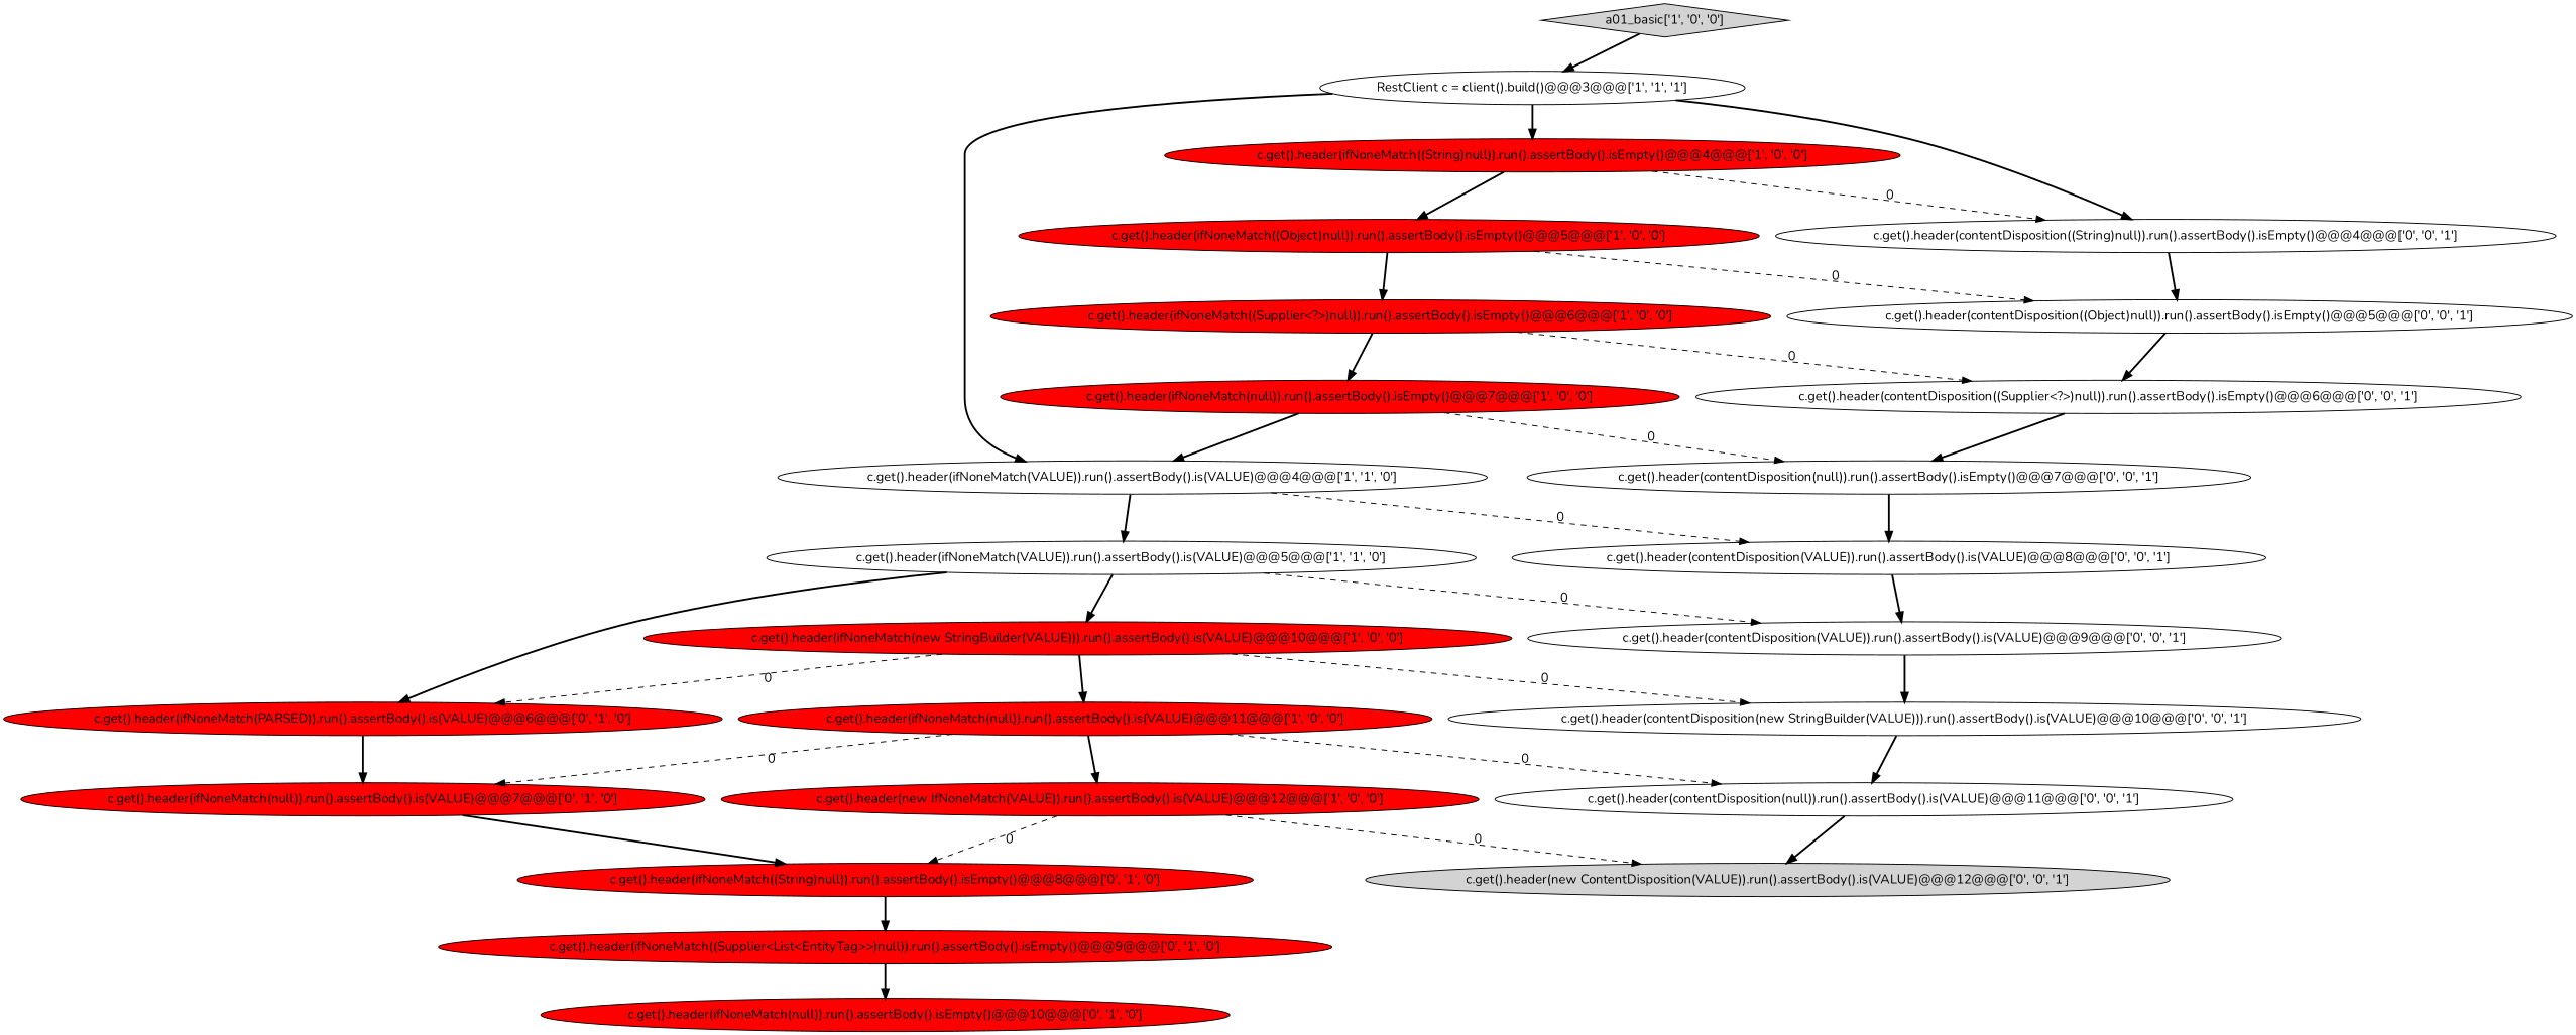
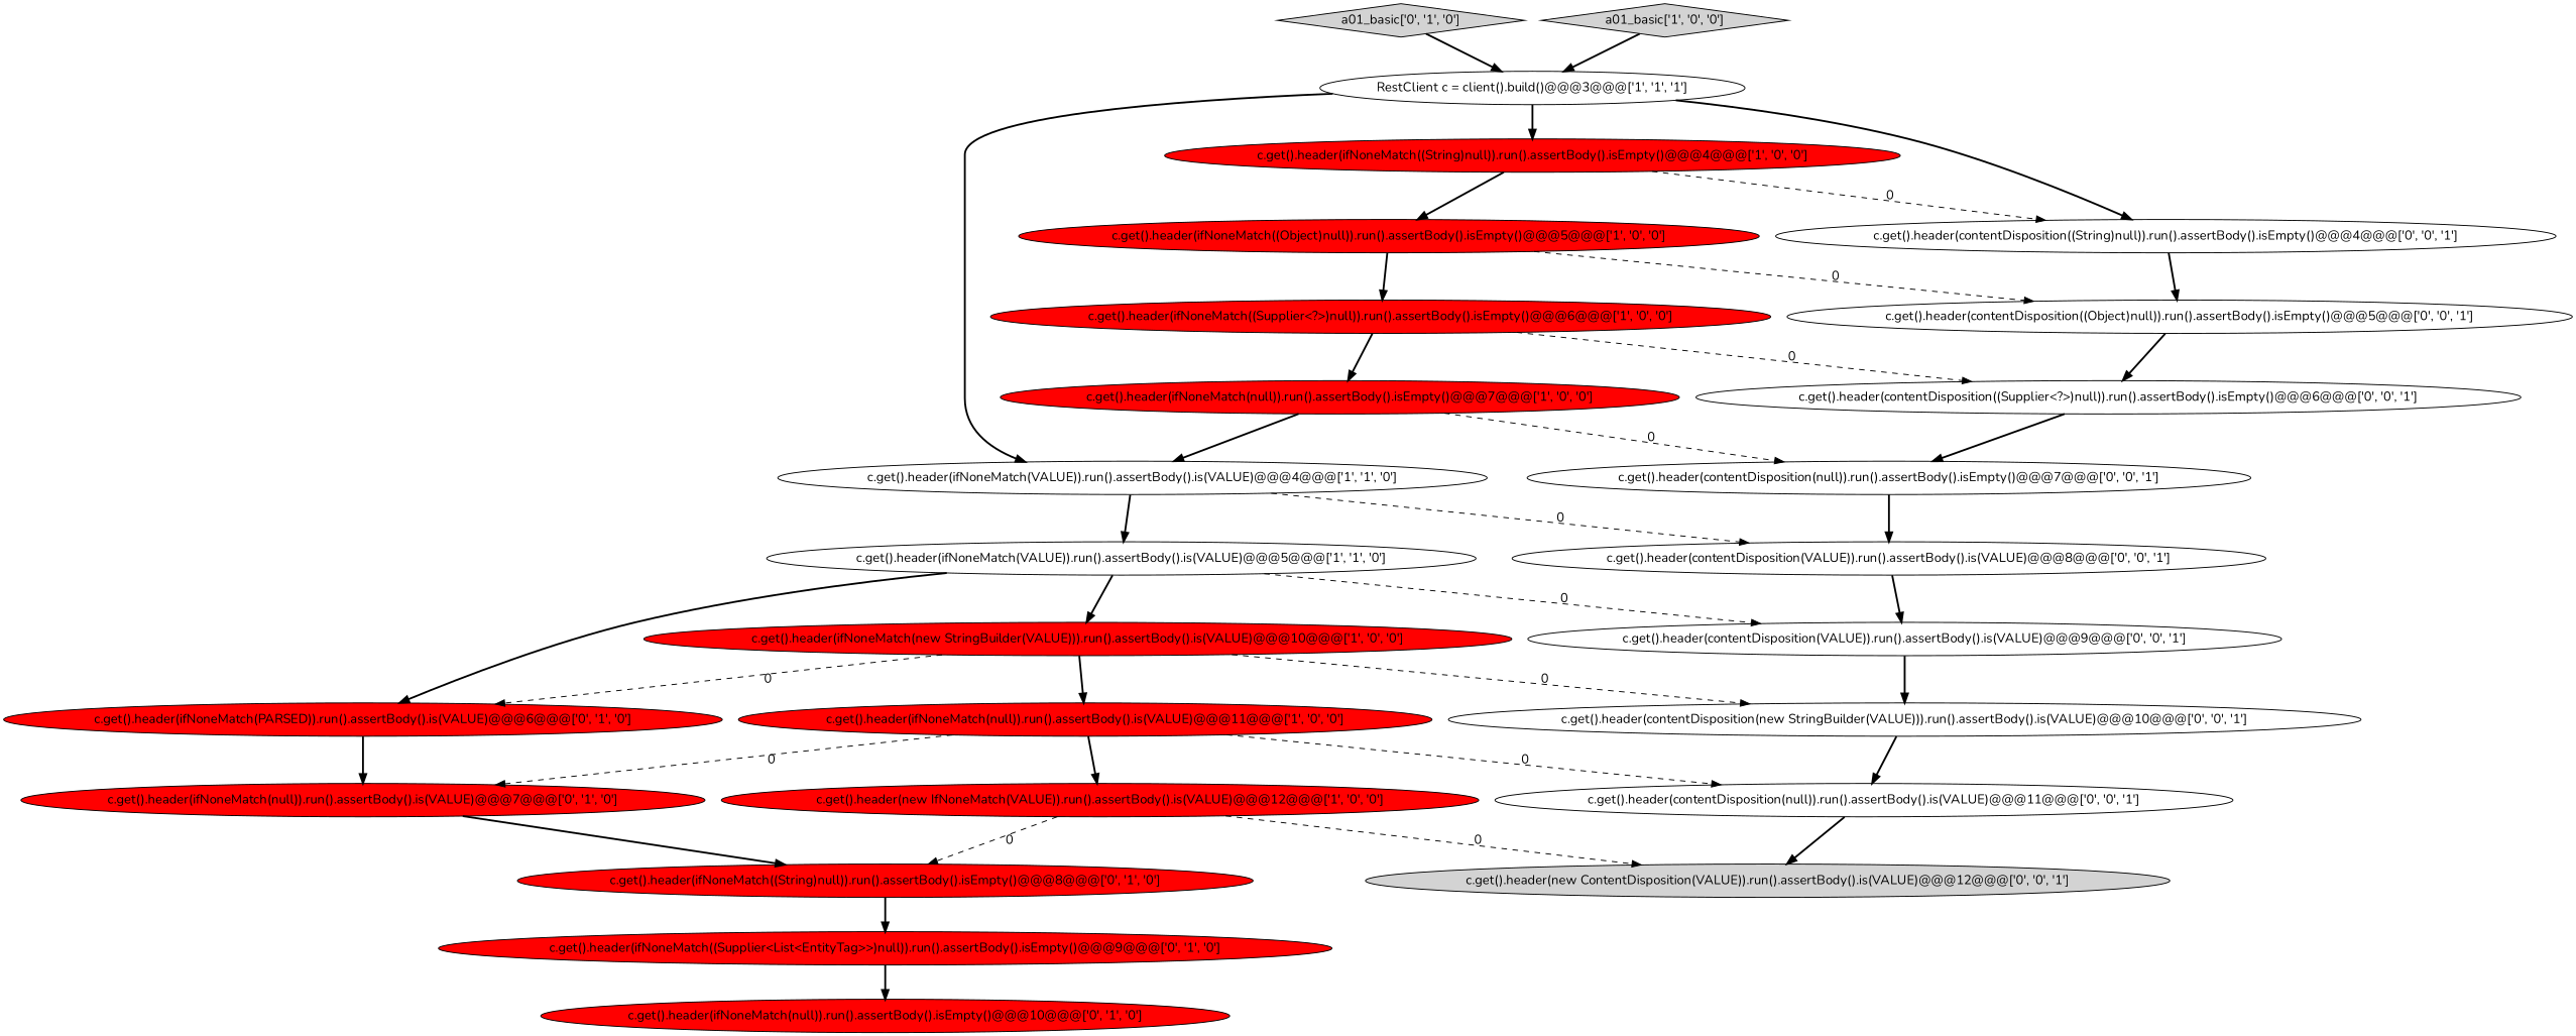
  digraph {
    fontname=Nunito
    node [fillcolor=red fontname=Nunito shape=ellipse style=filled]
    edge [fontname=Nunito style=bold]
    n1 [label="c.get().header(ifNoneMatch(new StringBuilder(VALUE))).run().assertBody().is(VALUE)@@@10@@@['1', '0', '0']"]
    n2 [label="c.get().header(ifNoneMatch(null)).run().assertBody().is(VALUE)@@@11@@@['1', '0', '0']"]
    n3 [label="c.get().header(ifNoneMatch(PARSED)).run().assertBody().is(VALUE)@@@6@@@['0', '1', '0']"]
    n4 [fillcolor=white label="c.get().header(contentDisposition(new StringBuilder(VALUE))).run().assertBody().is(VALUE)@@@10@@@['0', '0', '1']"]
    n5 [label="c.get().header(new IfNoneMatch(VALUE)).run().assertBody().is(VALUE)@@@12@@@['1', '0', '0']"]
    n6 [label="c.get().header(ifNoneMatch(null)).run().assertBody().is(VALUE)@@@7@@@['0', '1', '0']"]
    n7 [fillcolor=white label="c.get().header(contentDisposition(null)).run().assertBody().is(VALUE)@@@11@@@['0', '0', '1']"]
    n8 [fillcolor=lightgray label="c.get().header(new ContentDisposition(VALUE)).run().assertBody().is(VALUE)@@@12@@@['0', '0', '1']"]
    n9 [label="c.get().header(ifNoneMatch((String)null)).run().assertBody().isEmpty()@@@8@@@['0', '1', '0']"]
+   n10 [fillcolor=lightgray label="a01_basic['0', '1', '0']" shape=diamond]
    n11 [fillcolor=white label="RestClient c = client().build()@@@3@@@['1', '1', '1']"]
    n12 [fillcolor=white label="c.get().header(contentDisposition((String)null)).run().assertBody().isEmpty()@@@4@@@['0', '0', '1']"]
    n13 [fillcolor=white label="c.get().header(ifNoneMatch(VALUE)).run().assertBody().is(VALUE)@@@4@@@['1', '1', '0']"]
    n14 [label="c.get().header(ifNoneMatch((String)null)).run().assertBody().isEmpty()@@@4@@@['1', '0', '0']"]
    n15 [fillcolor=white label="c.get().header(contentDisposition(VALUE)).run().assertBody().is(VALUE)@@@9@@@['0', '0', '1']"]
    n16 [fillcolor=white label="c.get().header(contentDisposition((Object)null)).run().assertBody().isEmpty()@@@5@@@['0', '0', '1']"]
    n17 [fillcolor=white label="c.get().header(contentDisposition((Supplier<?>)null)).run().assertBody().isEmpty()@@@6@@@['0', '0', '1']"]
    n18 [fillcolor=white label="c.get().header(contentDisposition(VALUE)).run().assertBody().is(VALUE)@@@8@@@['0', '0', '1']"]
    n19 [fillcolor=white label="c.get().header(ifNoneMatch(VALUE)).run().assertBody().is(VALUE)@@@5@@@['1', '1', '0']"]
    n20 [label="c.get().header(ifNoneMatch((Object)null)).run().assertBody().isEmpty()@@@5@@@['1', '0', '0']"]
    n21 [label="c.get().header(ifNoneMatch((Supplier<List<EntityTag>>)null)).run().assertBody().isEmpty()@@@9@@@['0', '1', '0']"]
    n22 [label="c.get().header(ifNoneMatch(null)).run().assertBody().isEmpty()@@@10@@@['0', '1', '0']"]
    n23 [fillcolor=white label="c.get().header(contentDisposition(null)).run().assertBody().isEmpty()@@@7@@@['0', '0', '1']"]
    n24 [label="c.get().header(ifNoneMatch(null)).run().assertBody().isEmpty()@@@7@@@['1', '0', '0']"]
    n25 [label="c.get().header(ifNoneMatch((Supplier<?>)null)).run().assertBody().isEmpty()@@@6@@@['1', '0', '0']"]
    n26 [fillcolor=lightgray label="a01_basic['1', '0', '0']" shape=diamond]
    n1 -> n2
    n1 -> n3 [label=0 style=dashed]
    n1 -> n4 [label=0 style=dashed]
    n2 -> n5
    n2 -> n6 [label=0 style=dashed]
    n2 -> n7 [label=0 style=dashed]
    n3 -> n6
    n4 -> n7
    n5 -> n8 [label=0 style=dashed]
    n5 -> n9 [label=0 style=dashed]
    n6 -> n9
    n7 -> n8
    n9 -> n21
+   n10 -> n11
    n11 -> n12
    n11 -> n13
    n11 -> n14
    n12 -> n16
    n13 -> n18 [label=0 style=dashed]
    n13 -> n19
    n14 -> n12 [label=0 style=dashed]
    n14 -> n20
    n15 -> n4
    n16 -> n17
    n17 -> n23
    n18 -> n15
    n19 -> n1
    n19 -> n3
    n19 -> n15 [label=0 style=dashed]
    n20 -> n16 [label=0 style=dashed]
    n20 -> n25
    n21 -> n22
    n23 -> n18
    n24 -> n13
    n24 -> n23 [label=0 style=dashed]
    n25 -> n17 [label=0 style=dashed]
    n25 -> n24
    n26 -> n11
  }
